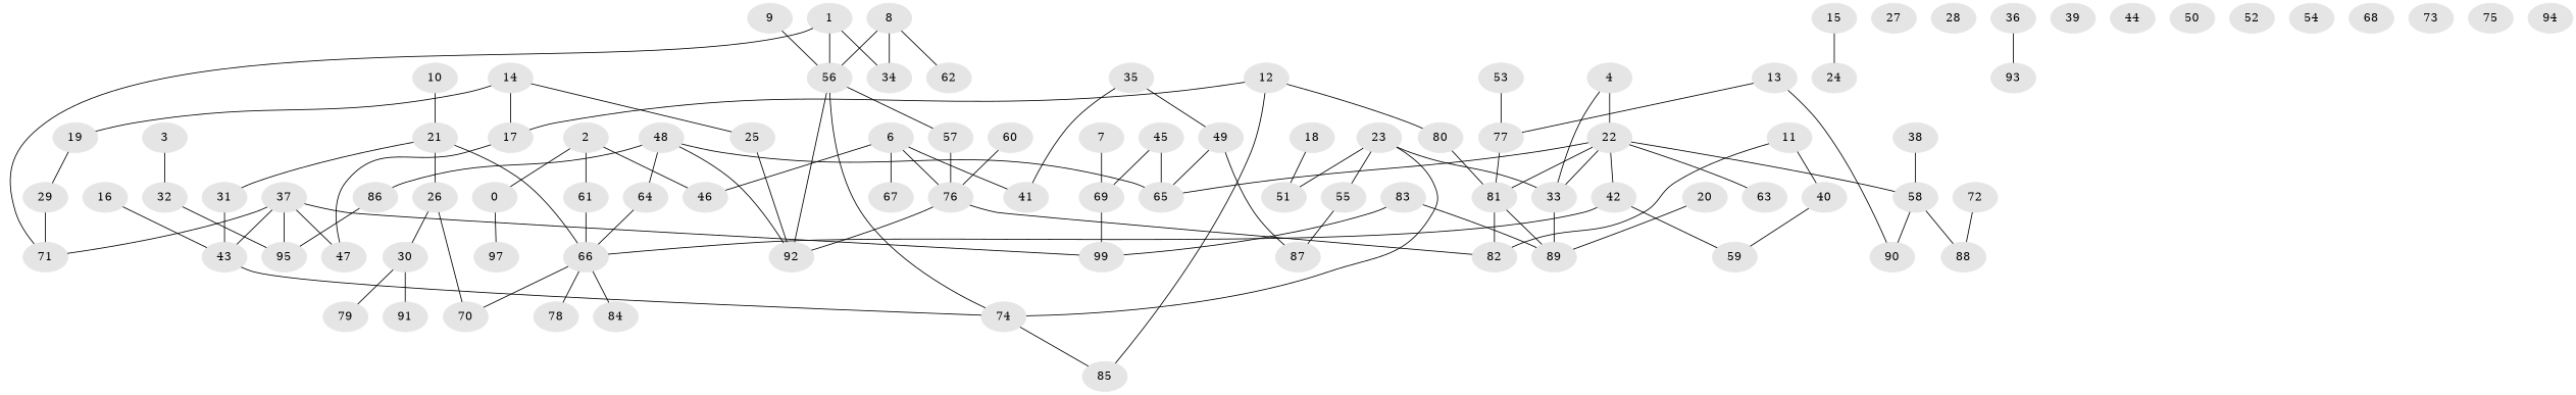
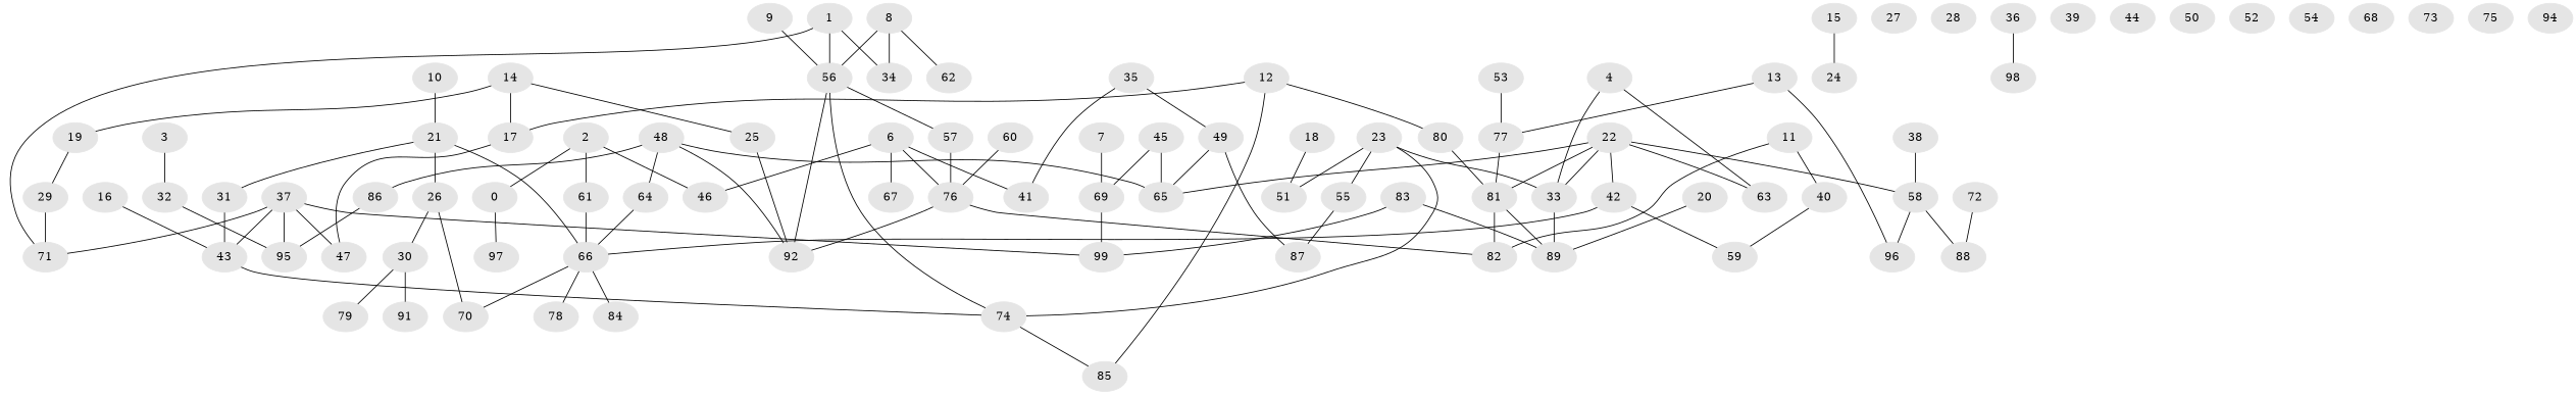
  graph {
    node [color=gray90 style=filled]
    1
    34
    56
    71
    74
    92
    57
    n8 [label=0]
    2
    46
    61
    97
    66
    3
    32
    95
    4
    33
    63
    89
    6
    41
    67
    76
    82
    7
    69
    n28 [label=99]
    8
    62
    9
    10
    21
    26
    31
    11
    40
    59
    12
    17
    80
    85
    47
    81
    13
    77
-   90
+   90 [label=96]
    14
    19
    25
    29
    15
    24
    16
    43
    18
    51
    20
    30
    70
    78
    84
    22
    42
    58
    65
    88
    23
    55
    87
    79
    91
    27
    28
    35
    49
    36
-   93
+   93 [label=98]
    37
    64
    38
    39
    44
    45
    48
    86
    50
    52
    53
    54
    60
    68
    72
    73
    75
    83
    94
    1 -- 34
    1 -- 56
    1 -- 71
    56 -- 74
    56 -- 92
    56 -- 57
    74 -- 85
    57 -- 76
    n8 -- 97
    2 -- n8
    2 -- 46
    2 -- 61
    61 -- 66
    66 -- 70
    66 -- 78
    66 -- 84
    3 -- 32
    32 -- 95
    4 -- 33
-   4 -- 22
+   4 -- 63
    33 -- 89
    6 -- 46
    6 -- 41
    6 -- 67
    6 -- 76
    76 -- 92
    76 -- 82
    7 -- 69
    69 -- n28
    8 -- 34
    8 -- 56
    8 -- 62
    9 -- 56
    10 -- 21
    21 -- 66
    21 -- 26
    21 -- 31
    26 -- 30
    26 -- 70
    31 -- 43
    11 -- 82
    11 -- 40
    40 -- 59
    12 -- 17
    12 -- 80
    12 -- 85
    17 -- 47
    80 -- 81
    81 -- 89
    81 -- 82
    13 -- 77
    13 -- 90
    77 -- 81
    14 -- 17
    14 -- 19
    14 -- 25
    19 -- 29
    25 -- 92
    29 -- 71
    15 -- 24
    16 -- 43
    43 -- 74
    18 -- 51
    20 -- 89
    30 -- 79
    30 -- 91
    22 -- 33
    22 -- 63
    22 -- 81
    22 -- 42
    22 -- 58
    22 -- 65
    42 -- 66
    42 -- 59
    58 -- 90
    58 -- 88
    23 -- 74
    23 -- 33
    23 -- 51
    23 -- 55
    55 -- 87
    35 -- 41
    35 -- 49
    49 -- 65
    49 -- 87
    36 -- 93
    37 -- 71
    37 -- 95
    37 -- n28
    37 -- 47
    37 -- 43
    64 -- 66
    38 -- 58
    45 -- 69
    45 -- 65
    48 -- 92
    48 -- 65
    48 -- 64
    48 -- 86
    86 -- 95
    53 -- 77
    60 -- 76
    72 -- 88
    83 -- 89
    83 -- n28
  }
